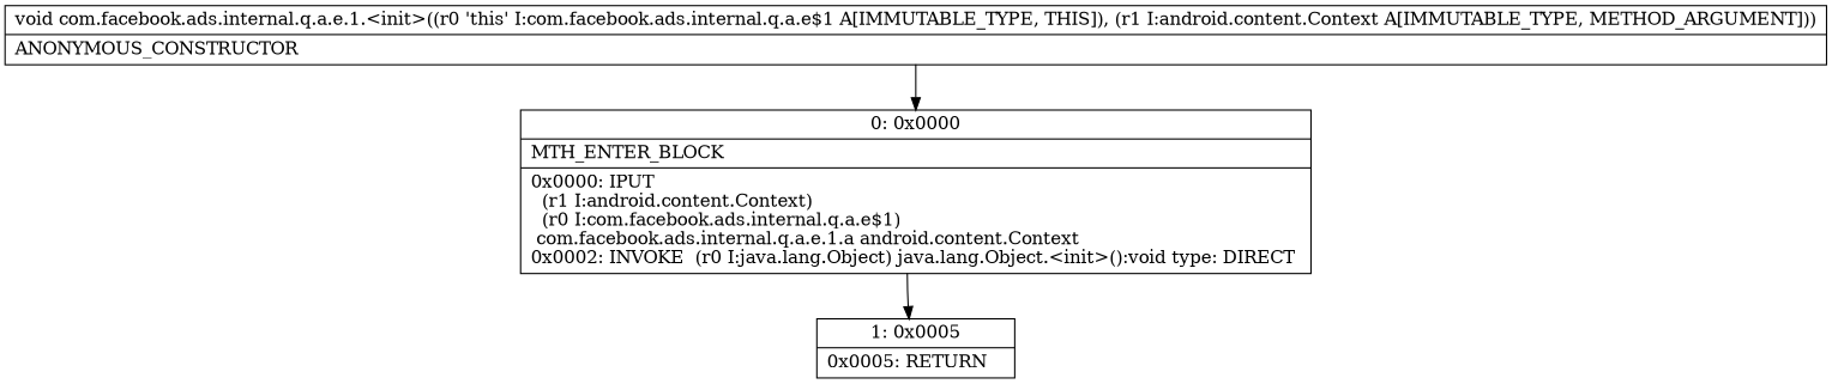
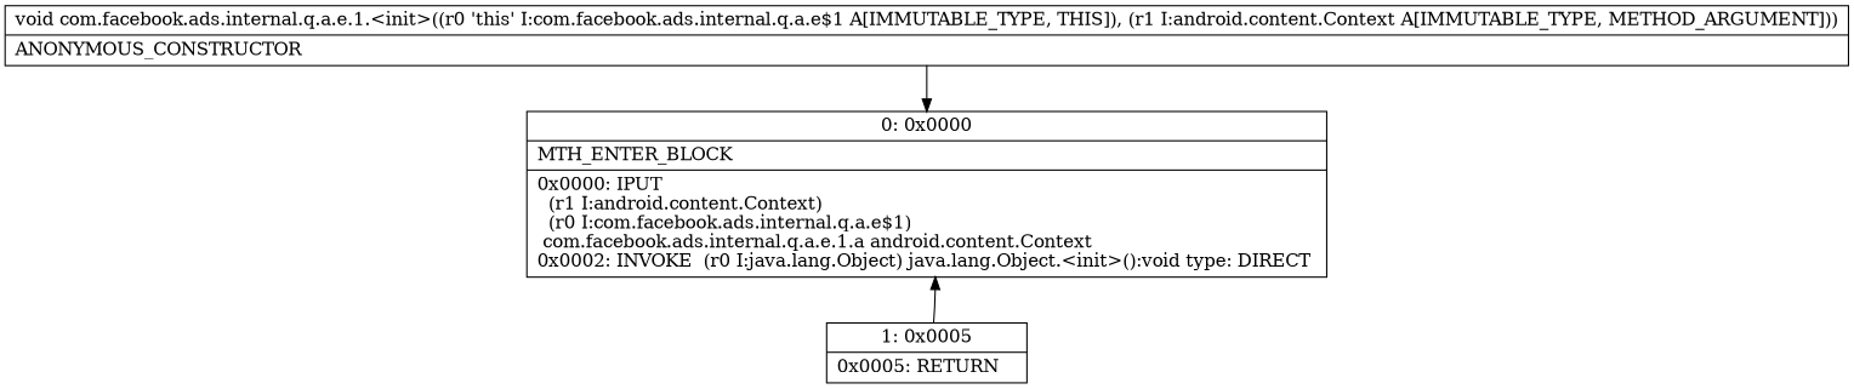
  digraph {
    node [shape=record]
    n1 [label="{0\:\ 0x0000|MTH_ENTER_BLOCK\l|0x0000: IPUT  \l  (r1 I:android.content.Context)\l  (r0 I:com.facebook.ads.internal.q.a.e$1)\l com.facebook.ads.internal.q.a.e.1.a android.content.Context \l0x0002: INVOKE  (r0 I:java.lang.Object) java.lang.Object.\<init\>():void type: DIRECT \l}"]
    n2 [label="{1\:\ 0x0005|0x0005: RETURN   \l}"]
    n3 [label="{void com.facebook.ads.internal.q.a.e.1.\<init\>((r0 'this' I:com.facebook.ads.internal.q.a.e$1 A[IMMUTABLE_TYPE, THIS]), (r1 I:android.content.Context A[IMMUTABLE_TYPE, METHOD_ARGUMENT]))  | ANONYMOUS_CONSTRUCTOR\l}"]
-   n1 -> n2
+   n2 -> n1
    n3 -> n1
  }
